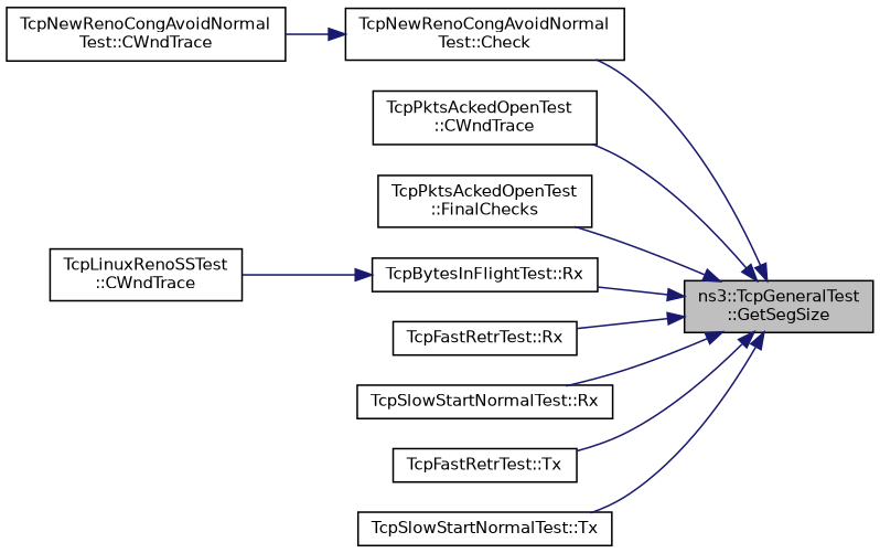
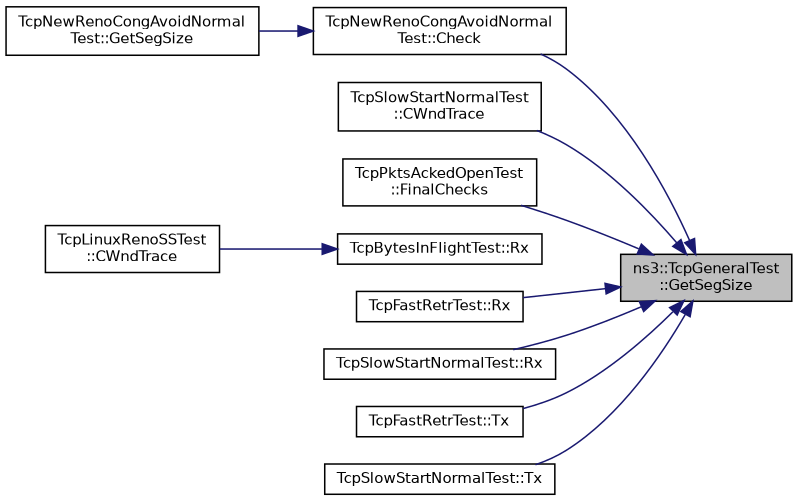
  digraph {
    rankdir=RL
    node [color=black fillcolor=white fontname=Helvetica fontsize=10 shape=record style=filled]
    edge [color=midnightblue dir=back fontname=Helvetica fontsize=10 labelfontname=Helvetica labelfontsize=10 style=solid]
    n1 [fillcolor=grey75 fontcolor=black height=0.2 label="ns3::TcpGeneralTest\l::GetSegSize" width=0.4]
    n2 [height=0.2 label="TcpNewRenoCongAvoidNormal\lTest::Check" width=0.4]
-   n3 [height=0.2 label="TcpPktsAckedOpenTest\l::CWndTrace" width=0.4]
+   n3 [height=0.2 label="TcpSlowStartNormalTest\l::CWndTrace" width=0.4]
    n4 [height=0.2 label="TcpPktsAckedOpenTest\l::FinalChecks" width=0.4]
    n5 [height=0.2 label="TcpBytesInFlightTest::Rx" width=0.4]
    n6 [height=0.2 label="TcpFastRetrTest::Rx" width=0.4]
    n7 [height=0.2 label="TcpSlowStartNormalTest::Rx" width=0.4]
    n8 [height=0.2 label="TcpFastRetrTest::Tx" width=0.4]
    n9 [height=0.2 label="TcpSlowStartNormalTest::Tx" width=0.4]
-   n10 [height=0.2 label="TcpNewRenoCongAvoidNormal\lTest::CWndTrace" width=0.4]
+   n10 [height=0.2 label="TcpNewRenoCongAvoidNormal\lTest::GetSegSize" width=0.4]
    n11 [height=0.2 label="TcpLinuxRenoSSTest\l::CWndTrace" width=0.4]
    n1 -> n2
    n1 -> n3
    n1 -> n4
-   n1 -> n5
    n1 -> n6
    n1 -> n7
    n1 -> n8
    n1 -> n9
    n2 -> n10
    n5 -> n11
  }
